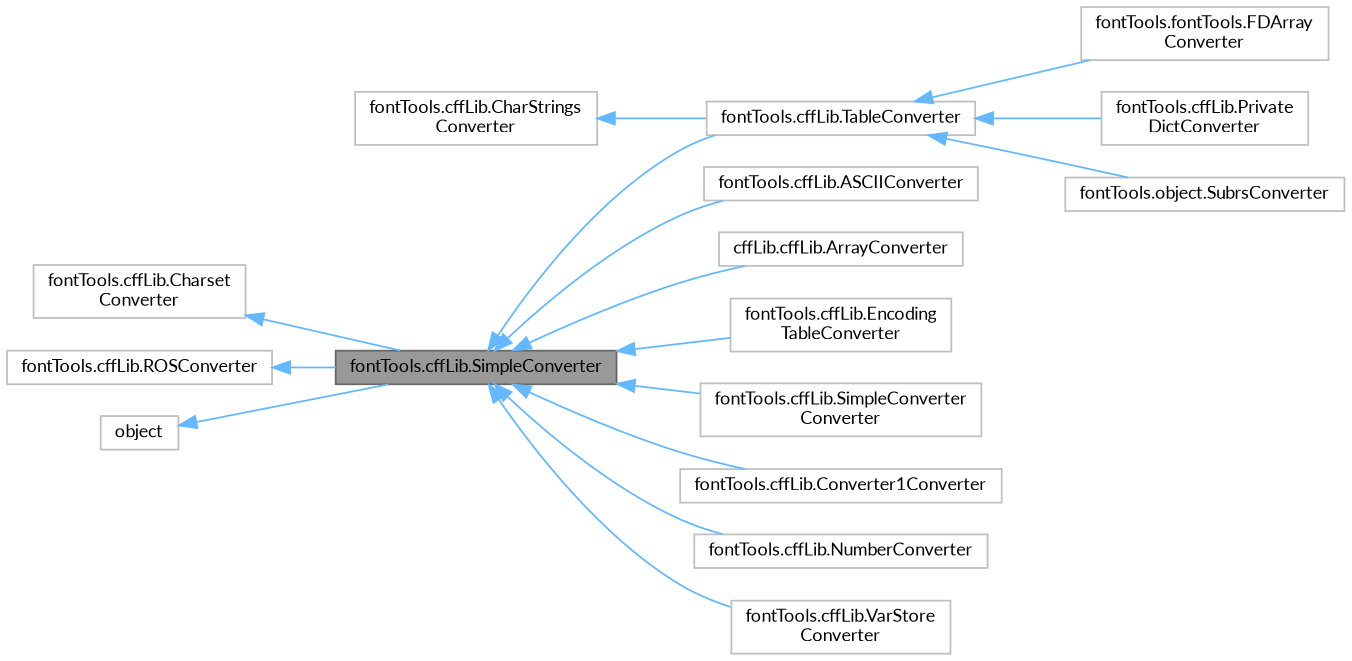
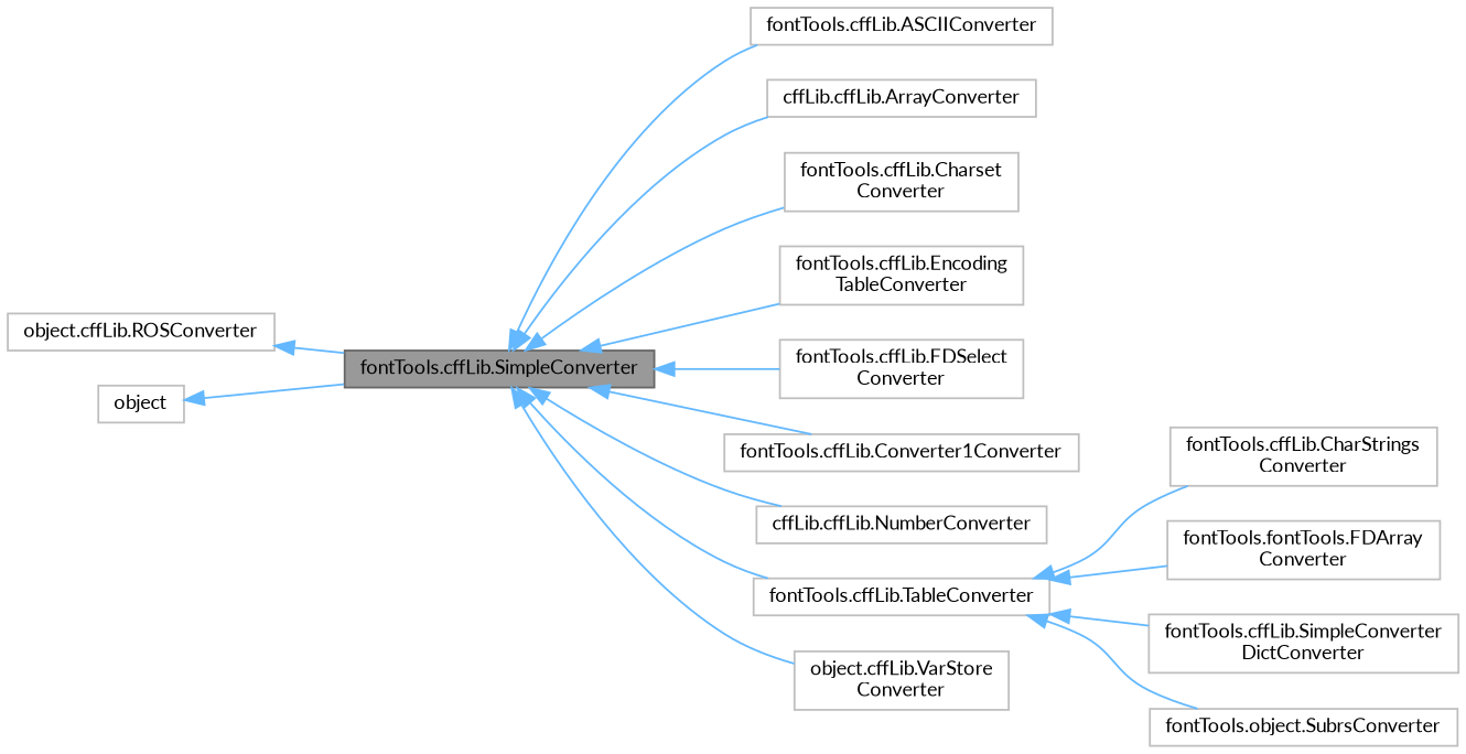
  digraph {
    fontname=Lato
    rankdir=LR
    node [color=grey75 fillcolor=white fontname=Lato fontsize=10 shape=box style=filled]
    edge [color=steelblue1 dir=back fontname=Lato fontsize=10 labelfontname=Helvetica labelfontsize=10 style=solid]
    n1 [color=gray40 fillcolor=grey60 fontcolor=black height=0.2 label="fontTools.cffLib.SimpleConverter" width=0.4]
    n2 [height=0.2 label="fontTools.cffLib.ASCIIConverter" width=0.4]
    n3 [height=0.2 label="cffLib.cffLib.ArrayConverter" width=0.4]
    n4 [height=0.2 label="fontTools.cffLib.Charset\lConverter" width=0.4]
    n5 [height=0.2 label="fontTools.cffLib.Encoding\lTableConverter" width=0.4]
-   n6 [height=0.2 label="fontTools.cffLib.SimpleConverter\lConverter" width=0.4]
+   n6 [height=0.2 label="fontTools.cffLib.FDSelect\lConverter" width=0.4]
    n7 [height=0.2 label="fontTools.cffLib.Converter1Converter" width=0.4]
-   n8 [height=0.2 label="fontTools.cffLib.NumberConverter" width=0.4]
+   n8 [height=0.2 label="cffLib.cffLib.NumberConverter" width=0.4]
    n9 [height=0.2 label="fontTools.cffLib.TableConverter" width=0.4]
-   n10 [height=0.2 label="fontTools.cffLib.VarStore\lConverter" width=0.4]
-   n11 [height=0.2 label="fontTools.cffLib.ROSConverter" width=0.4]
+   n10 [height=0.2 label="object.cffLib.VarStore\lConverter" width=0.4]
+   n11 [height=0.2 label="object.cffLib.ROSConverter" width=0.4]
    n12 [height=0.2 label="fontTools.cffLib.CharStrings\lConverter" width=0.4]
    n13 [height=0.2 label="fontTools.fontTools.FDArray\lConverter" width=0.4]
-   n14 [height=0.2 label="fontTools.cffLib.Private\lDictConverter" width=0.4]
+   n14 [height=0.2 label="fontTools.cffLib.SimpleConverter\lDictConverter" width=0.4]
    n15 [height=0.2 label="fontTools.object.SubrsConverter" width=0.4]
    n16 [height=0.2 label=object width=0.4]
    n1 -> n2
    n1 -> n3
-   n4 -> n1
+   n1 -> n4
    n1 -> n5
    n1 -> n6
    n1 -> n7
    n1 -> n8
    n1 -> n9
    n1 -> n10
-   n12 -> n9
+   n9 -> n12
    n9 -> n13
    n9 -> n14
    n9 -> n15
    n11 -> n1
    n16 -> n1
  }
